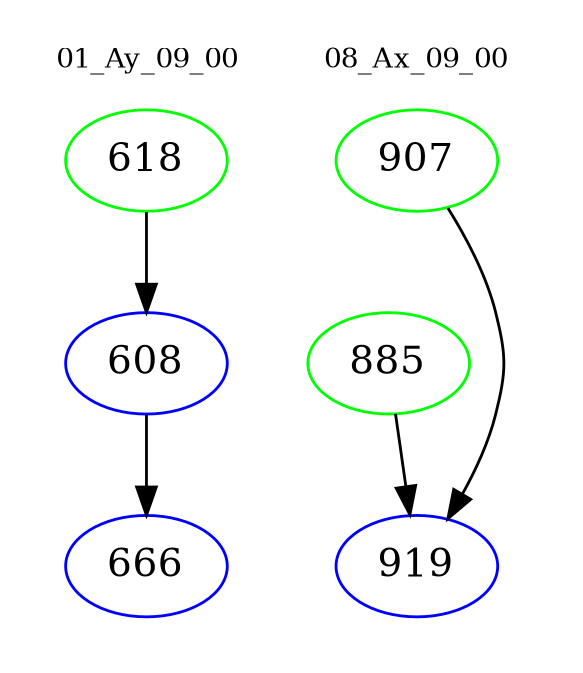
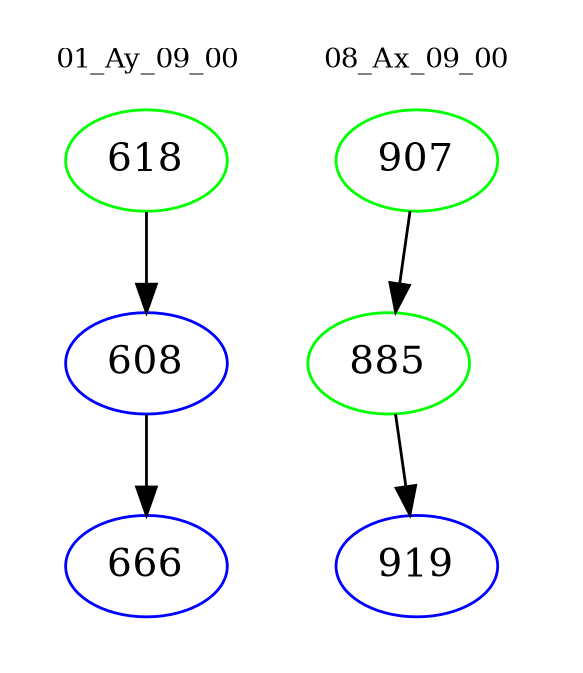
  digraph {
    node [color=green]
    edge [color=black]
    n1 [label=618]
    n2 [color=blue label=608]
    n3 [color=blue label=666]
    n4 [label=907]
    n5 [label=885]
    n6 [color=blue label=919]
    subgraph cluster_1 {
      color=white
      fontsize=10
      label="01_Ay_09_00"
      n1
      n2
      n3
    }
    subgraph cluster_2 {
      color=white
      fontsize=10
      label="08_Ax_09_00"
      n4
      n5
      n6
    }
    n1 -> n2
    n2 -> n3
-   n4 -> n6
+   n4 -> n5
    n5 -> n6
  }
